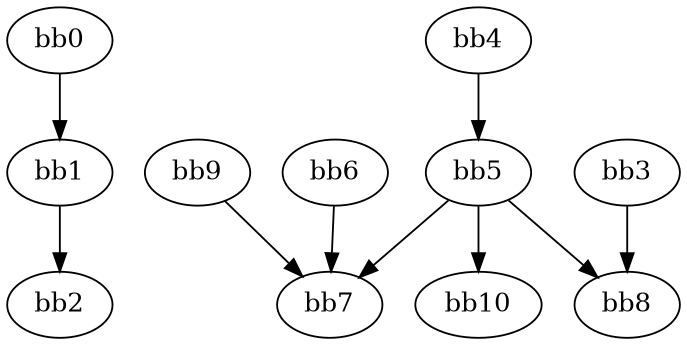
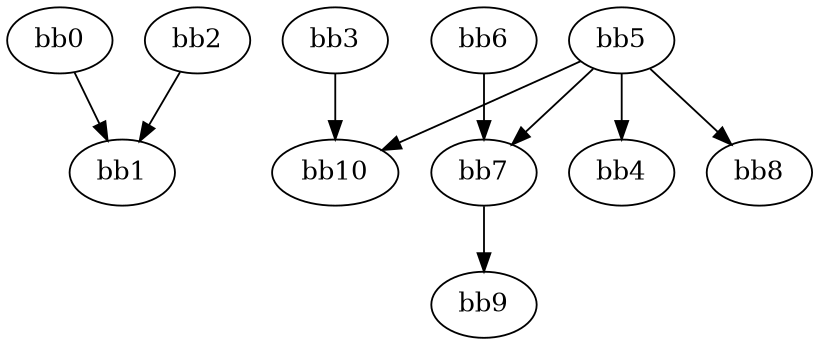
  digraph {
    n1 [label="bb0\l"]
    n2 [label="bb1\l"]
    n3 [label="bb2\l"]
    n4 [label="bb10\l"]
    n5 [label="bb3\l"]
    n6 [label="bb7\l"]
    n7 [label="bb9\l"]
    n8 [label="bb4\l"]
    n9 [label="bb5\l"]
    n10 [label="bb8\l"]
    n11 [label="bb6\l"]
    n1 -> n2
-   n2 -> n3
-   n5 -> n10
-   n7 -> n6
-   n8 -> n9
+   n3 -> n2
+   n5 -> n4
+   n6 -> n7
+   n9 -> n8
    n9 -> n4
    n9 -> n6
    n9 -> n10
    n11 -> n6
  }
